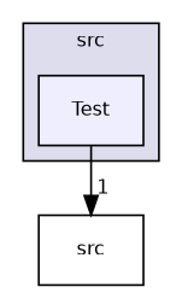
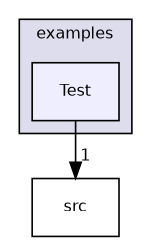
  digraph {
    compound=true
    fontname="DejaVu Sans"
    node [fontname="DejaVu Sans" fontsize=10 shape=box]
    n1 [fillcolor="#eeeeff" label=Test pencolor=black style=filled]
    n2 [label=src]
    subgraph cluster_1 {
      bgcolor="#ddddee"
      fontsize=10
-     label=src
+     label=examples
      pencolor=black
      n1
    }
    n1 -> n2 [headlabel=1 labeldistance=1.5 labelfontname=Helvetica labelfontsize=10 fontname="DejaVu Sans"]
  }
